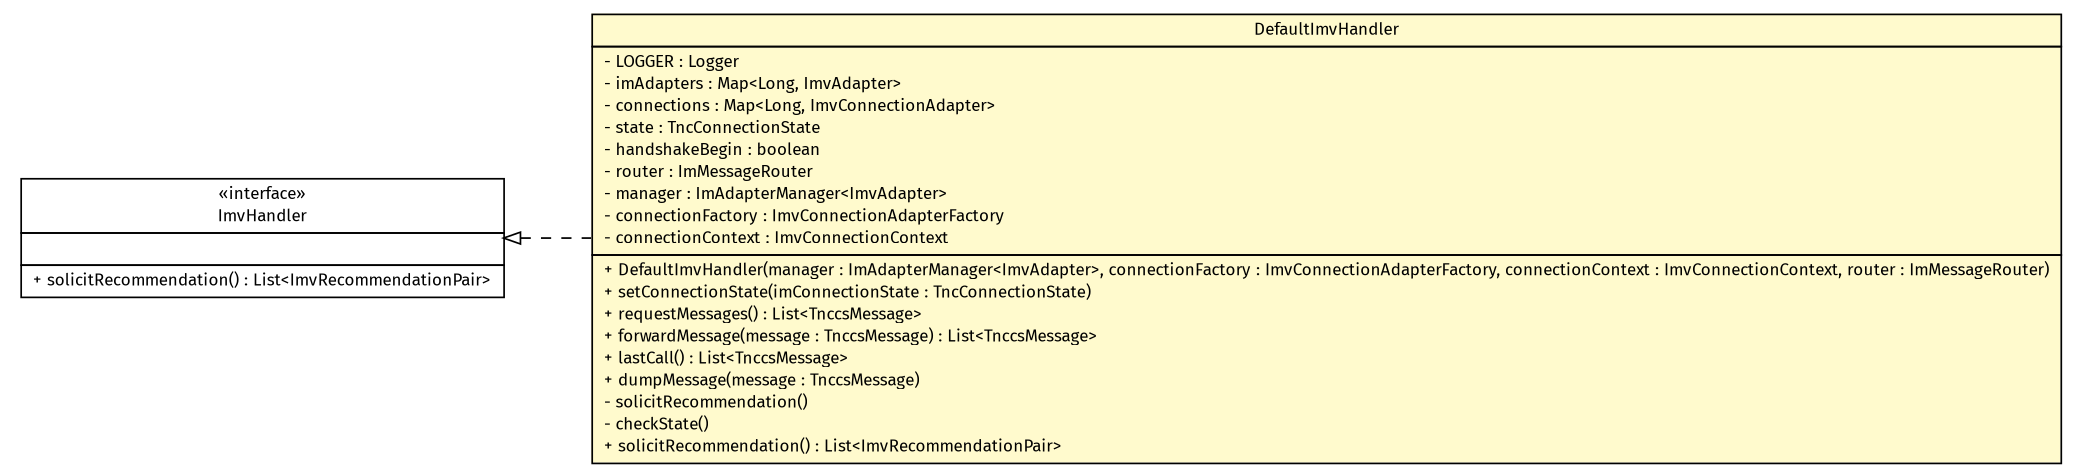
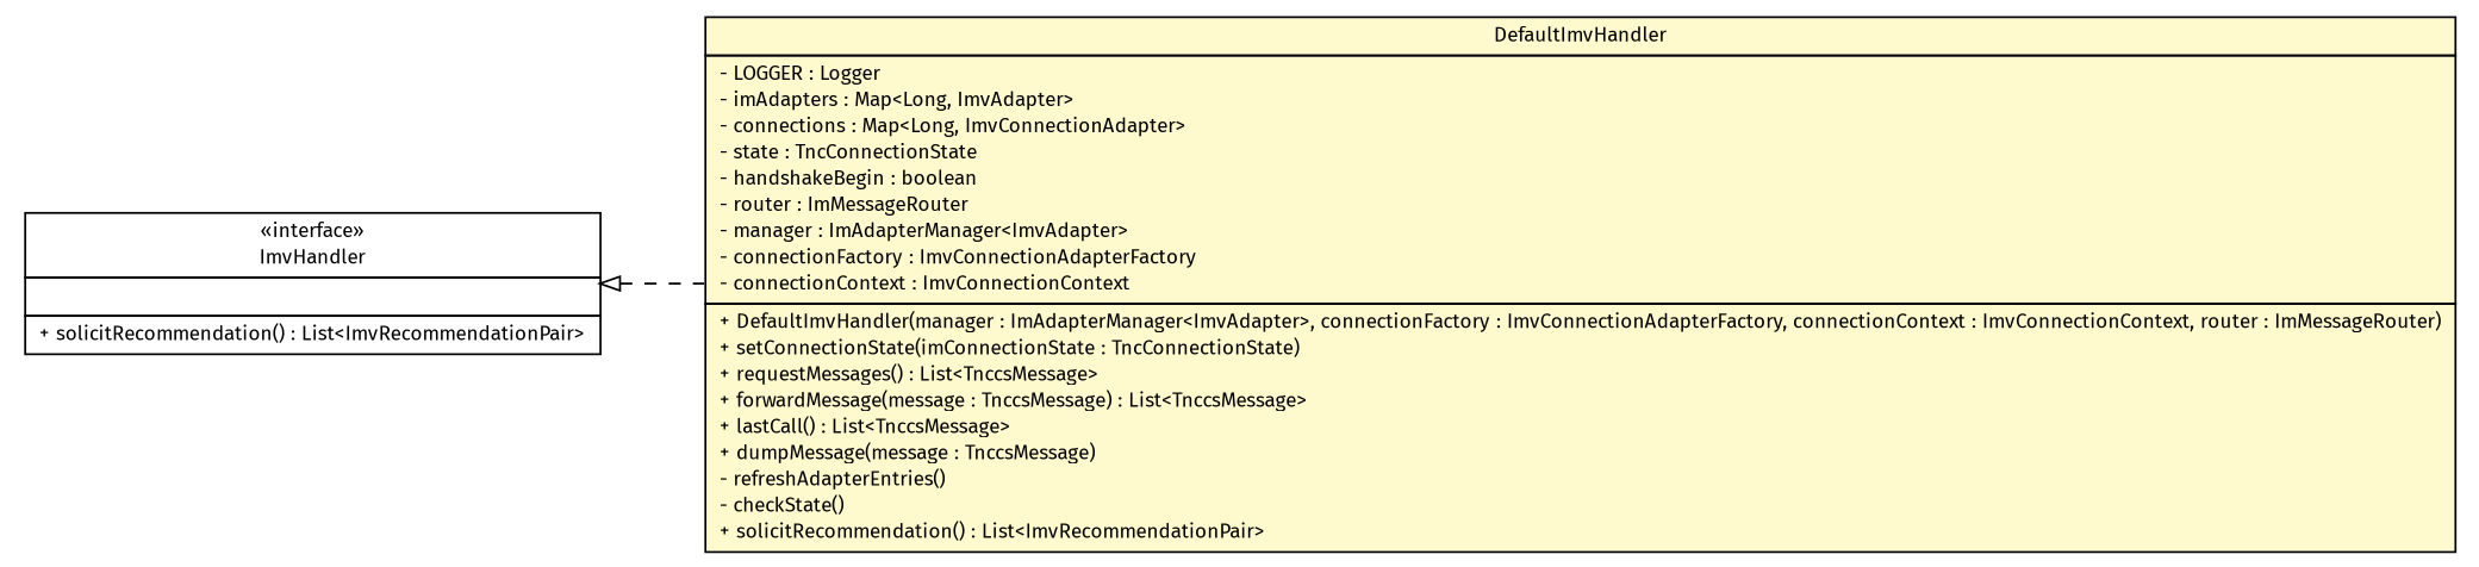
  digraph {
    nodesep=0.25
    ranksep=0.5
    rankdir=LR
    fontname="Fira Sans"
    node [fontcolor=black fontname="Fira Sans" fontsize=10.0 shape=plaintext]
    n1 [label=<<table title="de.hsbremen.tc.tnc.tnccs.message.handler.ImvHandler" border="0" cellborder="1" cellspacing="0" cellpadding="2" port="p" href="../ImvHandler.html"> 		<tr><td><table border="0" cellspacing="0" cellpadding="1"> <tr><td align="center" balign="center"> &#171;interface&#187; </td></tr> <tr><td align="center" balign="center"> ImvHandler </td></tr> 		</table></td></tr> 		<tr><td><table border="0" cellspacing="0" cellpadding="1"> <tr><td align="left" balign="left">  </td></tr> 		</table></td></tr> 		<tr><td><table border="0" cellspacing="0" cellpadding="1"> <tr><td align="left" balign="left"> + solicitRecommendation() : List&lt;ImvRecommendationPair&gt; </td></tr> 		</table></td></tr> 		</table>>]
-   n2 [label=<<table title="de.hsbremen.tc.tnc.tnccs.message.handler.simple.DefaultImvHandler" border="0" cellborder="1" cellspacing="0" cellpadding="2" port="p" bgcolor="lemonChiffon" href="./DefaultImvHandler.html"> 		<tr><td><table border="0" cellspacing="0" cellpadding="1"> <tr><td align="center" balign="center"> DefaultImvHandler </td></tr> 		</table></td></tr> 		<tr><td><table border="0" cellspacing="0" cellpadding="1"> <tr><td align="left" balign="left"> - LOGGER : Logger </td></tr> <tr><td align="left" balign="left"> - imAdapters : Map&lt;Long, ImvAdapter&gt; </td></tr> <tr><td align="left" balign="left"> - connections : Map&lt;Long, ImvConnectionAdapter&gt; </td></tr> <tr><td align="left" balign="left"> - state : TncConnectionState </td></tr> <tr><td align="left" balign="left"> - handshakeBegin : boolean </td></tr> <tr><td align="left" balign="left"> - router : ImMessageRouter </td></tr> <tr><td align="left" balign="left"> - manager : ImAdapterManager&lt;ImvAdapter&gt; </td></tr> <tr><td align="left" balign="left"> - connectionFactory : ImvConnectionAdapterFactory </td></tr> <tr><td align="left" balign="left"> - connectionContext : ImvConnectionContext </td></tr> 		</table></td></tr> 		<tr><td><table border="0" cellspacing="0" cellpadding="1"> <tr><td align="left" balign="left"> + DefaultImvHandler(manager : ImAdapterManager&lt;ImvAdapter&gt;, connectionFactory : ImvConnectionAdapterFactory, connectionContext : ImvConnectionContext, router : ImMessageRouter) </td></tr> <tr><td align="left" balign="left"> + setConnectionState(imConnectionState : TncConnectionState) </td></tr> <tr><td align="left" balign="left"> + requestMessages() : List&lt;TnccsMessage&gt; </td></tr> <tr><td align="left" balign="left"> + forwardMessage(message : TnccsMessage) : List&lt;TnccsMessage&gt; </td></tr> <tr><td align="left" balign="left"> + lastCall() : List&lt;TnccsMessage&gt; </td></tr> <tr><td align="left" balign="left"> + dumpMessage(message : TnccsMessage) </td></tr> <tr><td align="left" balign="left"> - solicitRecommendation() </td></tr> <tr><td align="left" balign="left"> - checkState() </td></tr> <tr><td align="left" balign="left"> + solicitRecommendation() : List&lt;ImvRecommendationPair&gt; </td></tr> 		</table></td></tr> 		</table>>]
+   n2 [label=<<table title="de.hsbremen.tc.tnc.tnccs.message.handler.simple.DefaultImvHandler" border="0" cellborder="1" cellspacing="0" cellpadding="2" port="p" bgcolor="lemonChiffon" href="./DefaultImvHandler.html"> 		<tr><td><table border="0" cellspacing="0" cellpadding="1"> <tr><td align="center" balign="center"> DefaultImvHandler </td></tr> 		</table></td></tr> 		<tr><td><table border="0" cellspacing="0" cellpadding="1"> <tr><td align="left" balign="left"> - LOGGER : Logger </td></tr> <tr><td align="left" balign="left"> - imAdapters : Map&lt;Long, ImvAdapter&gt; </td></tr> <tr><td align="left" balign="left"> - connections : Map&lt;Long, ImvConnectionAdapter&gt; </td></tr> <tr><td align="left" balign="left"> - state : TncConnectionState </td></tr> <tr><td align="left" balign="left"> - handshakeBegin : boolean </td></tr> <tr><td align="left" balign="left"> - router : ImMessageRouter </td></tr> <tr><td align="left" balign="left"> - manager : ImAdapterManager&lt;ImvAdapter&gt; </td></tr> <tr><td align="left" balign="left"> - connectionFactory : ImvConnectionAdapterFactory </td></tr> <tr><td align="left" balign="left"> - connectionContext : ImvConnectionContext </td></tr> 		</table></td></tr> 		<tr><td><table border="0" cellspacing="0" cellpadding="1"> <tr><td align="left" balign="left"> + DefaultImvHandler(manager : ImAdapterManager&lt;ImvAdapter&gt;, connectionFactory : ImvConnectionAdapterFactory, connectionContext : ImvConnectionContext, router : ImMessageRouter) </td></tr> <tr><td align="left" balign="left"> + setConnectionState(imConnectionState : TncConnectionState) </td></tr> <tr><td align="left" balign="left"> + requestMessages() : List&lt;TnccsMessage&gt; </td></tr> <tr><td align="left" balign="left"> + forwardMessage(message : TnccsMessage) : List&lt;TnccsMessage&gt; </td></tr> <tr><td align="left" balign="left"> + lastCall() : List&lt;TnccsMessage&gt; </td></tr> <tr><td align="left" balign="left"> + dumpMessage(message : TnccsMessage) </td></tr> <tr><td align="left" balign="left"> - refreshAdapterEntries() </td></tr> <tr><td align="left" balign="left"> - checkState() </td></tr> <tr><td align="left" balign="left"> + solicitRecommendation() : List&lt;ImvRecommendationPair&gt; </td></tr> 		</table></td></tr> 		</table>>]
    n1 -> n2 [arrowtail=empty dir=back fontname="Fira Sans" fontsize=10 headport=p labelfontname=Helvetica labelfontsize=10 style=dashed tailport=p]
  }
